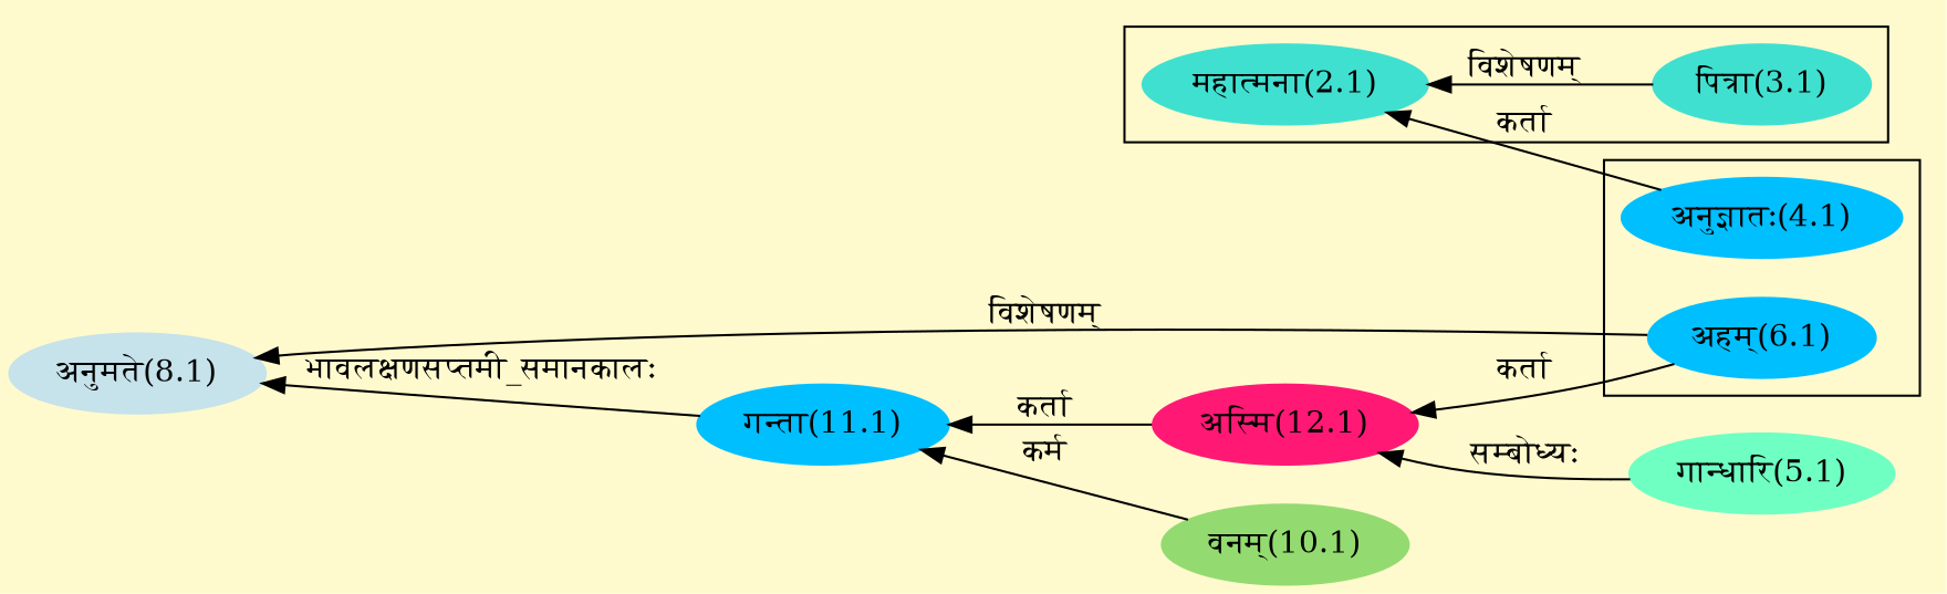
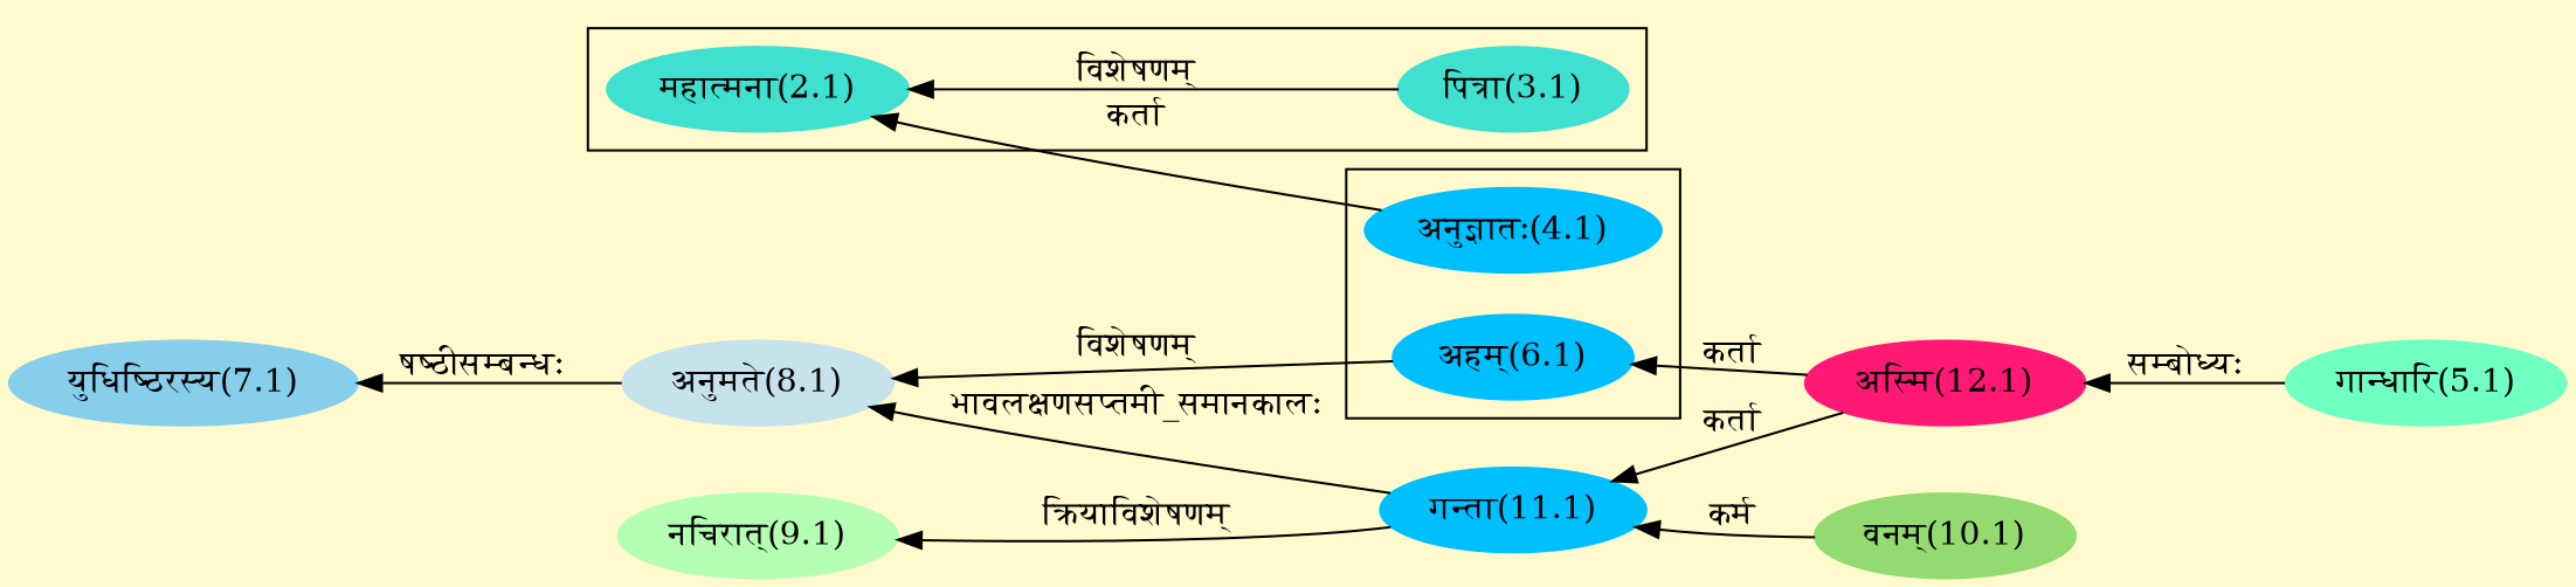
  digraph {
    bgcolor=lemonchiffon1
    compound=true
    rankdir=LR
    node [color="#00BFFF" style=filled]
    edge [dir=back]
    n1 [color="#40E0D0" label="पित्रा(3.1)"]
    n2 [color="#40E0D0" label="महात्मना(2.1)"]
    n3 [label="अनुज्ञातः(4.1)"]
    n4 [label="अहम्(6.1)"]
    n5 [color="#FF1975" label="अस्मि(12.1)"]
    n6 [color="#6FFFC3" label="गान्धारि(5.1)"]
+   n7 [color="#87CEEB" label="युधिष्ठिरस्य(7.1)"]
    n8 [color="#C6E2EB" label="अनुमते(8.1)"]
    n9 [label="गन्ता(11.1)"]
    n10 [color="#93DB70" label="वनम्(10.1)"]
+   n11 [color="#B4FFB4" label="नचिरात्(9.1)"]
    subgraph cluster_1 {
      n1
      n2
    }
    subgraph cluster_2 {
      n3
      n4
    }
    n2 -> n1 [label="विशेषणम्"]
    n2 -> n3 [label="कर्ता"]
-   n5 -> n4 [label="कर्ता"]
+   n4 -> n5 [label="कर्ता"]
    n5 -> n6 [label="सम्बोध्यः"]
+   n7 -> n8 [label="षष्ठीसम्बन्धः"]
    n8 -> n4 [label="विशेषणम्"]
    n8 -> n9 [label="भावलक्षणसप्तमी_समानकालः"]
    n9 -> n5 [label="कर्ता"]
    n9 -> n10 [label="कर्म"]
+   n11 -> n9 [label="क्रियाविशेषणम्"]
  }
